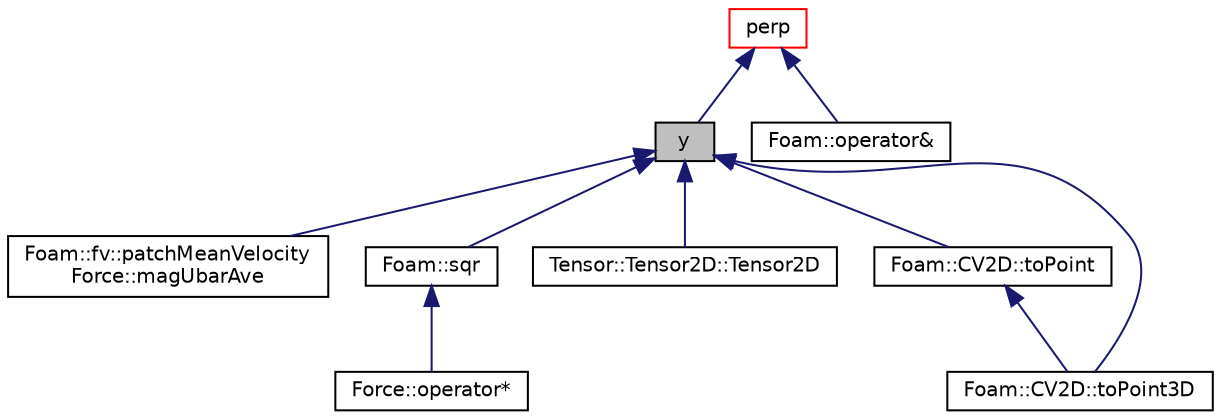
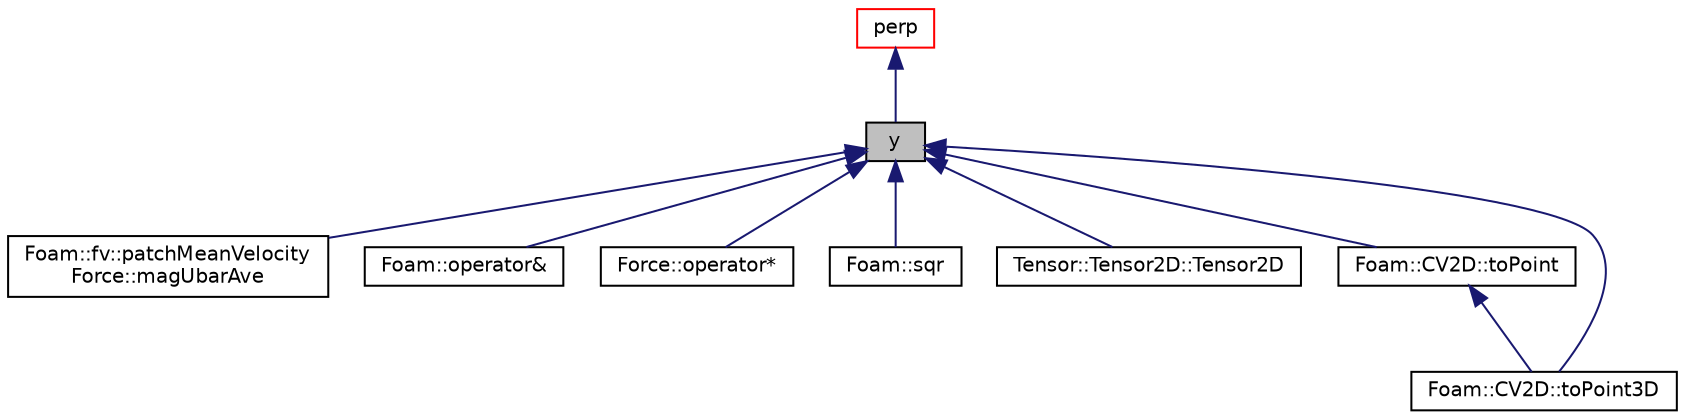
  digraph {
    rankdir=TB
    node [color=black fontname=Helvetica fontsize=10 shape=record]
    edge [color=midnightblue dir=back fontname=Helvetica fontsize=10 labelfontname=Helvetica labelfontsize=10 style=solid]
    n1 [fillcolor=grey75 fontcolor=black height=0.2 label=y style=filled width=0.4]
    n2 [height=0.2 label="Foam::fv::patchMeanVelocity\lForce::magUbarAve" width=0.4]
    n3 [height=0.2 label="Foam::operator&" width=0.4]
    n4 [height=0.2 label="Force::operator*" width=0.4]
    n5 [height=0.2 label="Foam::sqr" width=0.4]
    n6 [height=0.2 label="Tensor::Tensor2D::Tensor2D" width=0.4]
    n7 [height=0.2 label="Foam::CV2D::toPoint" width=0.4]
    n8 [height=0.2 label="Foam::CV2D::toPoint3D" width=0.4]
    n9 [color=red height=0.2 label=perp width=0.4]
    n1 -> n2
-   n9 -> n3
-   n5 -> n4
+   n1 -> n3
+   n1 -> n4
    n1 -> n5
    n1 -> n6
    n1 -> n7
    n1 -> n8
    n7 -> n8
    n9 -> n1
  }
